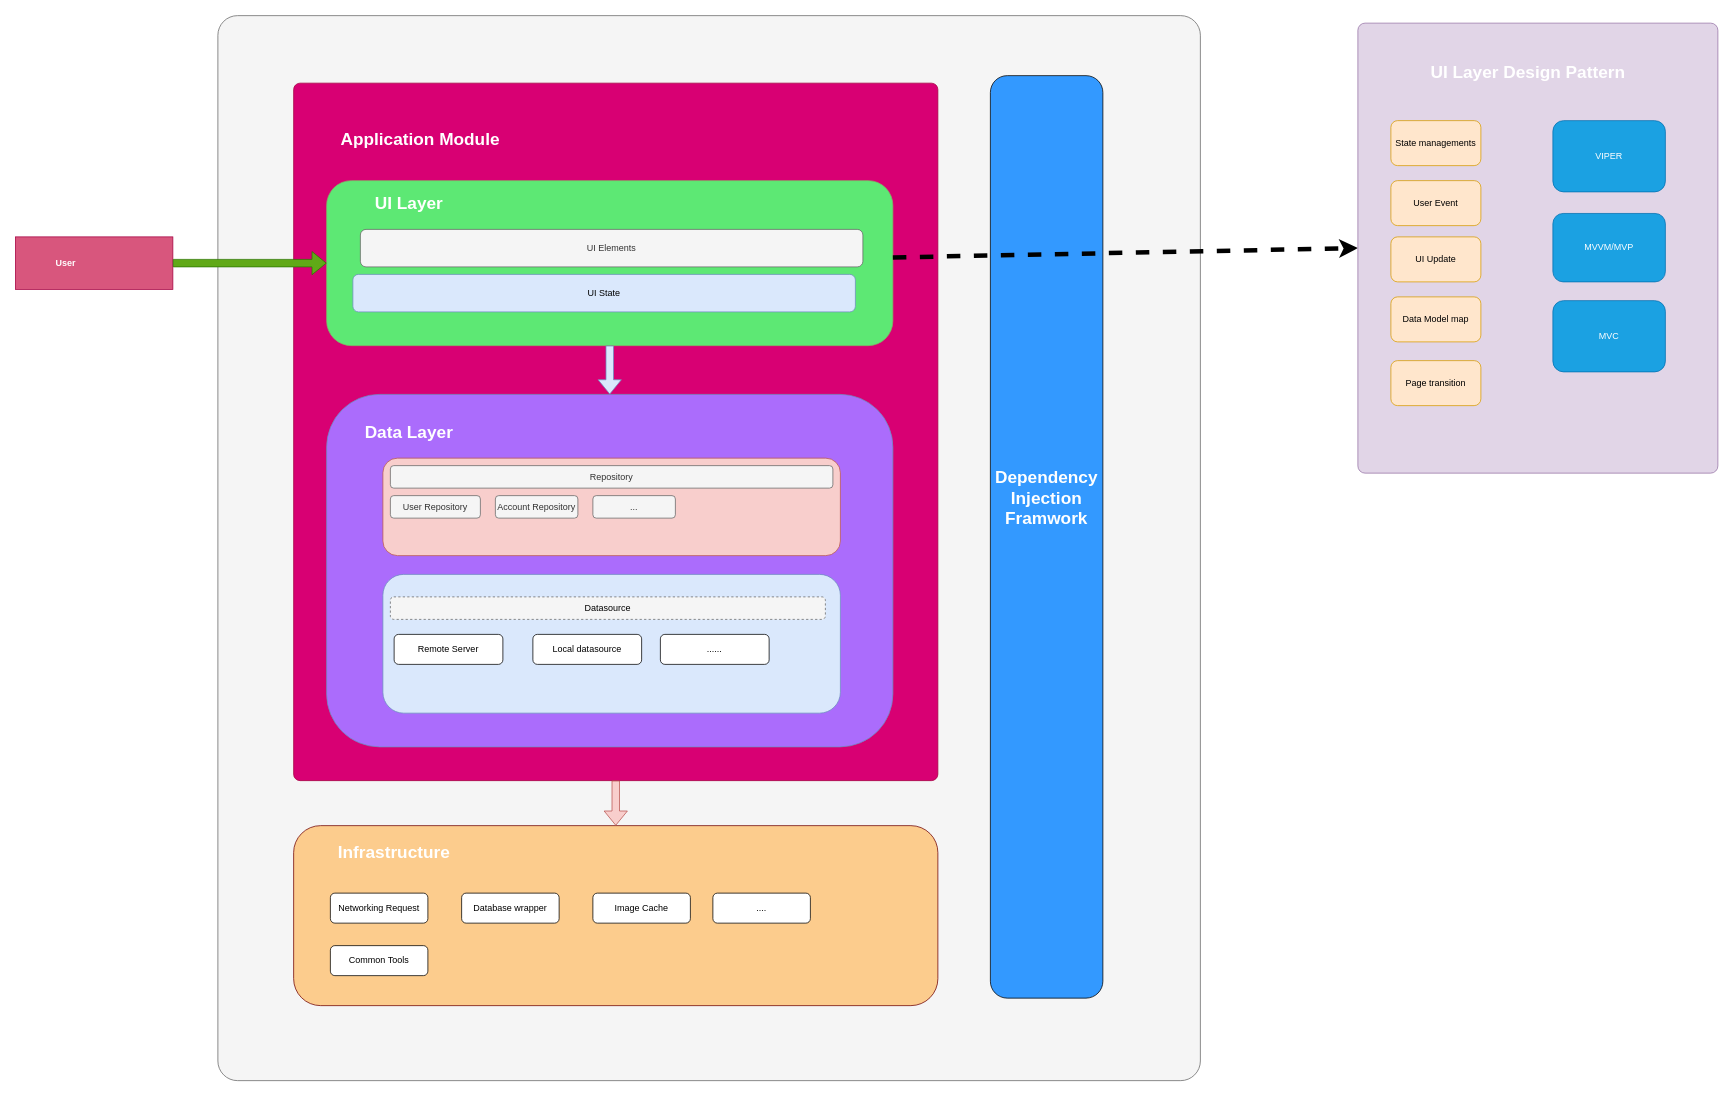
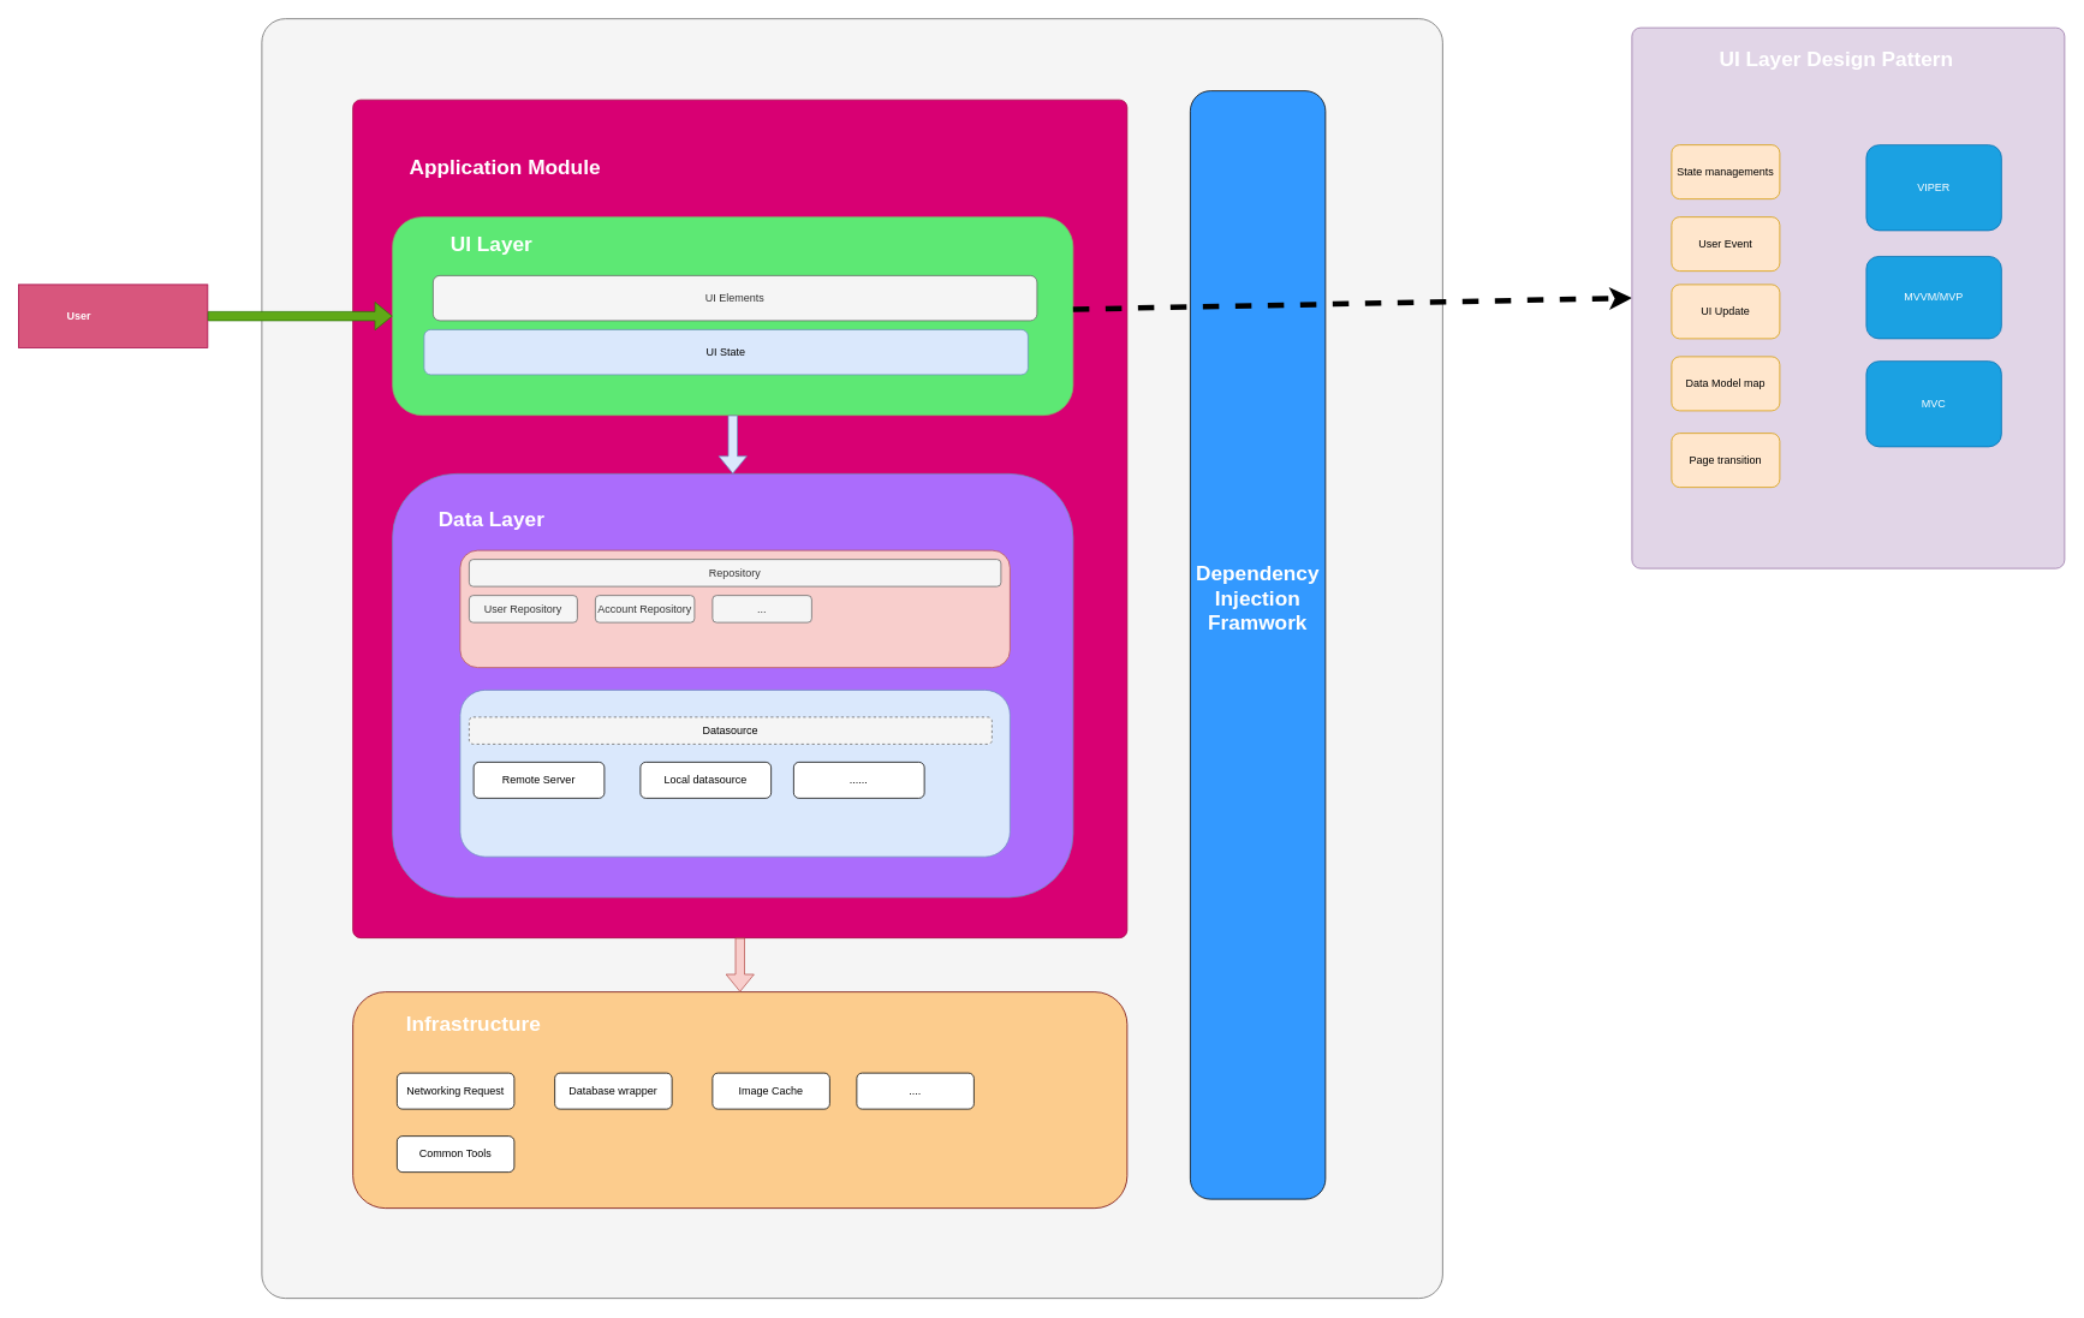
  <mxCell id="0" />
  <mxCell id="1" parent="0" />
  <mxCell id="2" value="" style="rounded=1;whiteSpace=wrap;html=1;arcSize=2;fillColor=#f5f5f5;fontColor=#333333;strokeColor=#666666;" vertex="1" parent="1"><mxGeometry x="290" y="20" width="1310" height="1420" as="geometry" /></mxCell>
  <mxCell id="3" value="" style="rounded=1;whiteSpace=wrap;html=1;fillColor=#d80073;fontColor=#ffffff;strokeColor=#A50040;arcSize=1;" vertex="1" parent="1"><mxGeometry x="391" y="110" width="859" height="930" as="geometry" /></mxCell>
  <mxCell id="4" value="User" style="label;image=https://cdn3.iconfinder.com/data/icons/user-avatars-1/512/users-3-128.png;whiteSpace=wrap;html=1;rounded=0;glass=0;treeMoving=1;treeFolding=1;fillColor=#D8567D;fontColor=#ffffff;strokeColor=#A50040;" parent="1" vertex="1"><mxGeometry x="20" y="315" width="210" height="70" as="geometry" /></mxCell>
  <mxCell id="5" value="" style="rounded=1;whiteSpace=wrap;html=1;fillColor=#5DE874;strokeColor=#82b366;" vertex="1" parent="1"><mxGeometry x="435" y="240" width="755" height="220" as="geometry" /></mxCell>
  <mxCell id="6" value="UI Layer" style="text;html=1;align=center;verticalAlign=middle;whiteSpace=wrap;rounded=0;fontColor=#FFFFFF;fontStyle=1;fontSize=23;" vertex="1" parent="1"><mxGeometry x="480" y="255" width="130" height="30" as="geometry" /></mxCell>
  <mxCell id="7" value="UI Elements" style="rounded=1;whiteSpace=wrap;html=1;fillColor=#f5f5f5;fontColor=#333333;strokeColor=#666666;" vertex="1" parent="1"><mxGeometry x="480" y="305" width="670" height="50" as="geometry" /></mxCell>
  <mxCell id="8" value="UI State" style="rounded=1;whiteSpace=wrap;html=1;fillColor=#dae8fc;strokeColor=#6c8ebf;" vertex="1" parent="1"><mxGeometry x="470" y="365" width="670" height="50" as="geometry" /></mxCell>
  <mxCell id="9" value="" style="rounded=1;whiteSpace=wrap;html=1;fillColor=#AB6CFC;strokeColor=#6c8ebf;" vertex="1" parent="1"><mxGeometry x="435" y="525" width="755" height="470" as="geometry" /></mxCell>
  <mxCell id="10" value="Data Layer" style="text;html=1;align=center;verticalAlign=middle;whiteSpace=wrap;rounded=0;fontColor=#FFFFFF;fontStyle=1;fontSize=23;" vertex="1" parent="1"><mxGeometry x="480" y="560" width="130" height="30" as="geometry" /></mxCell>
  <mxCell id="11" value="" style="rounded=1;whiteSpace=wrap;html=1;fillColor=#dae8fc;strokeColor=#6c8ebf;" vertex="1" parent="1"><mxGeometry x="510" y="765" width="610" height="185" as="geometry" /></mxCell>
  <mxCell id="12" value="&lt;span style=&quot;color: rgb(0, 0, 0);&quot;&gt;Datasource&lt;/span&gt;" style="rounded=1;whiteSpace=wrap;html=1;fillColor=#f5f5f5;fontColor=#333333;strokeColor=#666666;dashed=1;" vertex="1" parent="1"><mxGeometry x="520" y="795" width="580" height="30" as="geometry" /></mxCell>
  <mxCell id="13" value="Remote Server" style="rounded=1;whiteSpace=wrap;html=1;" vertex="1" parent="1"><mxGeometry x="525" y="845" width="145" height="40" as="geometry" /></mxCell>
  <mxCell id="14" value="" style="rounded=1;whiteSpace=wrap;html=1;fillColor=#f8cecc;strokeColor=#b85450;" vertex="1" parent="1"><mxGeometry x="510" y="610" width="610" height="130" as="geometry" /></mxCell>
  <mxCell id="15" value="Repository" style="rounded=1;whiteSpace=wrap;html=1;fillColor=#f5f5f5;fontColor=#333333;strokeColor=#666666;" vertex="1" parent="1"><mxGeometry x="520" y="620" width="590" height="30" as="geometry" /></mxCell>
  <mxCell id="16" value="User Repository" style="rounded=1;whiteSpace=wrap;html=1;fillColor=#f5f5f5;fontColor=#333333;strokeColor=#666666;" vertex="1" parent="1"><mxGeometry x="520" y="660" width="120" height="30" as="geometry" /></mxCell>
  <mxCell id="17" value="Account Repository" style="rounded=1;whiteSpace=wrap;html=1;fillColor=#f5f5f5;fontColor=#333333;strokeColor=#666666;" vertex="1" parent="1"><mxGeometry x="660" y="660" width="110" height="30" as="geometry" /></mxCell>
  <mxCell id="18" value="" style="shape=flexArrow;endArrow=classic;html=1;rounded=0;exitX=0.5;exitY=1;exitDx=0;exitDy=0;entryX=0.5;entryY=0;entryDx=0;entryDy=0;fillColor=#dae8fc;strokeColor=#6c8ebf;" edge="1" parent="1" source="5" target="9"><mxGeometry width="50" height="50" relative="1" as="geometry"><mxPoint x="790" y="540" as="sourcePoint" /><mxPoint x="840" y="490" as="targetPoint" /></mxGeometry></mxCell>
  <mxCell id="19" value="..." style="rounded=1;whiteSpace=wrap;html=1;fillColor=#f5f5f5;fontColor=#333333;strokeColor=#666666;" vertex="1" parent="1"><mxGeometry x="790" y="660" width="110" height="30" as="geometry" /></mxCell>
  <mxCell id="20" value="Application Module" style="text;html=1;align=center;verticalAlign=middle;whiteSpace=wrap;rounded=0;fontColor=#FFFFFF;fontStyle=1;fontSize=23;" vertex="1" parent="1"><mxGeometry x="435" y="170" width="250" height="30" as="geometry" /></mxCell>
  <mxCell id="21" value="" style="rounded=1;whiteSpace=wrap;html=1;fillColor=#FCCC8D;fontColor=#ffffff;strokeColor=#6F0000;" vertex="1" parent="1"><mxGeometry x="391" y="1100" width="859" height="240" as="geometry" /></mxCell>
  <mxCell id="22" value="Infrastructure" style="text;html=1;align=center;verticalAlign=middle;whiteSpace=wrap;rounded=0;fontColor=#FFFFFF;fontStyle=1;fontSize=23;" vertex="1" parent="1"><mxGeometry x="420" y="1120" width="210" height="30" as="geometry" /></mxCell>
  <mxCell id="23" value="" style="rounded=1;whiteSpace=wrap;html=1;fillColor=#3399FF;" vertex="1" parent="1"><mxGeometry x="1320" y="100" width="150" height="1230" as="geometry" /></mxCell>
  <mxCell id="24" value="Dependency&lt;br&gt;Injection Framwork" style="text;html=1;align=center;verticalAlign=middle;whiteSpace=wrap;rounded=0;fontColor=#FFFFFF;fontStyle=1;fontSize=23;" vertex="1" parent="1"><mxGeometry x="1330" y="640" width="130" height="45" as="geometry" /></mxCell>
  <mxCell id="25" value="" style="shape=flexArrow;endArrow=classic;html=1;rounded=0;exitX=0.5;exitY=1;exitDx=0;exitDy=0;entryX=0.5;entryY=0;entryDx=0;entryDy=0;fillColor=#f8cecc;strokeColor=#b85450;" edge="1" parent="1" source="3" target="21"><mxGeometry width="50" height="50" relative="1" as="geometry"><mxPoint x="990" y="610" as="sourcePoint" /><mxPoint x="1040" y="560" as="targetPoint" /></mxGeometry></mxCell>
  <mxCell id="26" value="Networking Request" style="rounded=1;whiteSpace=wrap;html=1;" vertex="1" parent="1"><mxGeometry x="440" y="1190" width="130" height="40" as="geometry" /></mxCell>
  <mxCell id="27" value="Database wrapper" style="rounded=1;whiteSpace=wrap;html=1;" vertex="1" parent="1"><mxGeometry x="615" y="1190" width="130" height="40" as="geometry" /></mxCell>
  <mxCell id="28" value="Common Tools" style="rounded=1;whiteSpace=wrap;html=1;" vertex="1" parent="1"><mxGeometry x="440" y="1260" width="130" height="40" as="geometry" /></mxCell>
  <mxCell id="29" value="Image Cache" style="rounded=1;whiteSpace=wrap;html=1;" vertex="1" parent="1"><mxGeometry x="790" y="1190" width="130" height="40" as="geometry" /></mxCell>
  <mxCell id="30" value="...." style="rounded=1;whiteSpace=wrap;html=1;" vertex="1" parent="1"><mxGeometry x="950" y="1190" width="130" height="40" as="geometry" /></mxCell>
  <mxCell id="31" value="" style="shape=flexArrow;endArrow=classic;html=1;rounded=0;entryX=0;entryY=0.5;entryDx=0;entryDy=0;exitX=1;exitY=0.5;exitDx=0;exitDy=0;fillColor=#60a917;strokeColor=#2D7600;" edge="1" parent="1" source="4" target="5"><mxGeometry width="50" height="50" relative="1" as="geometry"><mxPoint x="290" y="310" as="sourcePoint" /><mxPoint x="340" y="260" as="targetPoint" /></mxGeometry></mxCell>
  <mxCell id="32" value="Local datasource" style="rounded=1;whiteSpace=wrap;html=1;" vertex="1" parent="1"><mxGeometry x="710" y="845" width="145" height="40" as="geometry" /></mxCell>
  <mxCell id="33" value="......" style="rounded=1;whiteSpace=wrap;html=1;" vertex="1" parent="1"><mxGeometry x="880" y="845" width="145" height="40" as="geometry" /></mxCell>
  <mxCell id="34" value="" style="endArrow=classic;html=1;rounded=0;dashed=1;strokeWidth=6;entryX=0;entryY=0.5;entryDx=0;entryDy=0;" edge="1" parent="1" source="5" target="35"><mxGeometry width="50" height="50" relative="1" as="geometry"><mxPoint x="1200" y="230" as="sourcePoint" /><mxPoint x="1880" y="350" as="targetPoint" /></mxGeometry></mxCell>
  <mxCell id="35" value="" style="rounded=1;whiteSpace=wrap;html=1;fillColor=#e1d5e7;strokeColor=#9673a6;arcSize=2;" vertex="1" parent="1"><mxGeometry x="1810" y="30" width="480" height="600" as="geometry" /></mxCell>
  <mxCell id="36" value="User Event" style="rounded=1;whiteSpace=wrap;html=1;fillColor=#ffe6cc;strokeColor=#d79b00;" vertex="1" parent="1"><mxGeometry x="1854" y="240" width="120" height="60" as="geometry" /></mxCell>
  <mxCell id="37" value="State managements" style="rounded=1;whiteSpace=wrap;html=1;fillColor=#ffe6cc;strokeColor=#d79b00;" vertex="1" parent="1"><mxGeometry x="1854" y="160" width="120" height="60" as="geometry" /></mxCell>
- <mxCell id="38" value="UI Layer Design Pattern" style="text;html=1;align=center;verticalAlign=middle;whiteSpace=wrap;rounded=0;fontColor=#FFFFFF;fontStyle=1;fontSize=23;" vertex="1" parent="1"><mxGeometry x="1844" y="80" width="386" height="30" as="geometry" /></mxCell>
+ <mxCell id="38" value="UI Layer Design Pattern" style="text;html=1;align=center;verticalAlign=middle;whiteSpace=wrap;rounded=0;fontColor=#FFFFFF;fontStyle=1;fontSize=23;" vertex="1" parent="1"><mxGeometry x="1844" y="50" width="386" height="30" as="geometry" /></mxCell>
  <mxCell id="39" value="Data Model map" style="rounded=1;whiteSpace=wrap;html=1;fillColor=#ffe6cc;strokeColor=#d79b00;" vertex="1" parent="1"><mxGeometry x="1854" y="395" width="120" height="60" as="geometry" /></mxCell>
  <mxCell id="40" value="UI Update" style="rounded=1;whiteSpace=wrap;html=1;fillColor=#ffe6cc;strokeColor=#d79b00;" vertex="1" parent="1"><mxGeometry x="1854" y="315" width="120" height="60" as="geometry" /></mxCell>
  <mxCell id="41" value="VIPER" style="rounded=1;whiteSpace=wrap;html=1;fillColor=#1ba1e2;fontColor=#ffffff;strokeColor=#006EAF;" vertex="1" parent="1"><mxGeometry x="2070" y="160" width="150" height="95" as="geometry" /></mxCell>
  <mxCell id="42" value="MVVM/MVP" style="rounded=1;whiteSpace=wrap;html=1;fillColor=#1ba1e2;fontColor=#ffffff;strokeColor=#006EAF;" vertex="1" parent="1"><mxGeometry x="2070" y="283.75" width="150" height="91.25" as="geometry" /></mxCell>
  <mxCell id="43" value="Page transition" style="rounded=1;whiteSpace=wrap;html=1;fillColor=#ffe6cc;strokeColor=#d79b00;" vertex="1" parent="1"><mxGeometry x="1854" y="480" width="120" height="60" as="geometry" /></mxCell>
  <mxCell id="44" value="MVC" style="rounded=1;whiteSpace=wrap;html=1;fillColor=#1ba1e2;fontColor=#ffffff;strokeColor=#006EAF;" vertex="1" parent="1"><mxGeometry x="2070" y="400" width="150" height="95" as="geometry" /></mxCell>
